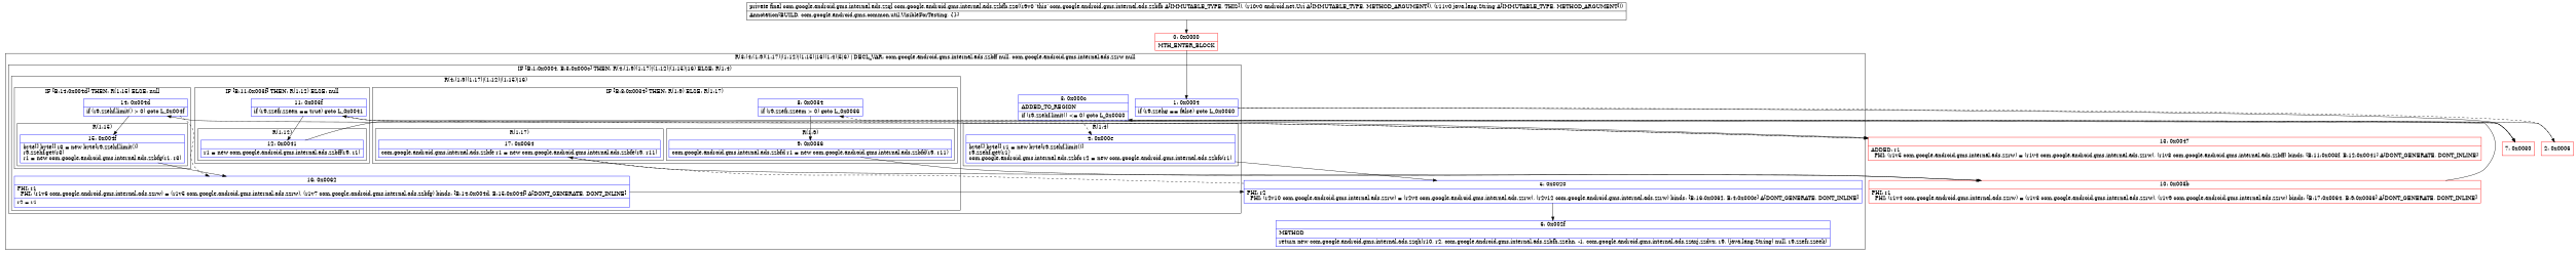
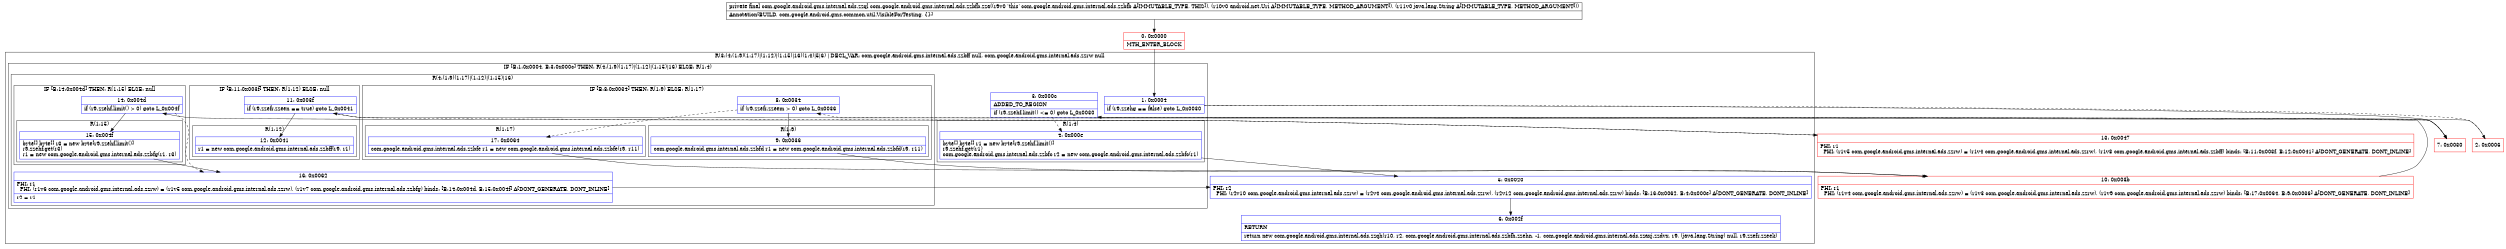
  digraph {
    node [color=blue shape=record]
    n1 [label="{9\:\ 0x0036|com.google.android.gms.internal.ads.zzbfd r1 = new com.google.android.gms.internal.ads.zzbfd(r9, r11)\l}"]
    n2 [label="{17\:\ 0x0064|com.google.android.gms.internal.ads.zzbfe r1 = new com.google.android.gms.internal.ads.zzbfe(r9, r11)\l}"]
    n3 [label="{8\:\ 0x0034|if (r9.zzefr.zzeem \> 0) goto L_0x0036\l}"]
    n4 [label="{12\:\ 0x0041|r1 = new com.google.android.gms.internal.ads.zzbff(r9, r1)\l}"]
    n5 [label="{11\:\ 0x003f|if (r9.zzefr.zzeen == true) goto L_0x0041\l}"]
    n6 [label="{15\:\ 0x004f|byte[] byte[] r3 = new byte[r9.zzehf.limit()]\lr9.zzehf.get(r3)\lr1 = new com.google.android.gms.internal.ads.zzbfg(r1, r3)\l}"]
    n7 [label="{14\:\ 0x004d|if (r9.zzehf.limit() \> 0) goto L_0x004f\l}"]
    n8 [label="{16\:\ 0x0062|PHI: r1 \l  PHI: (r1v6 com.google.android.gms.internal.ads.zzrw) = (r1v5 com.google.android.gms.internal.ads.zzrw), (r1v7 com.google.android.gms.internal.ads.zzbfg) binds: [B:14:0x004d, B:15:0x004f] A[DONT_GENERATE, DONT_INLINE]\l|r2 = r1\l}"]
    n9 [label="{4\:\ 0x000e|byte[] byte[] r1 = new byte[r9.zzehf.limit()]\lr9.zzehf.get(r1)\lcom.google.android.gms.internal.ads.zzbfc r2 = new com.google.android.gms.internal.ads.zzbfc(r1)\l}"]
    n10 [label="{1\:\ 0x0004|if (r9.zzehg == false) goto L_0x0030\l}"]
    n11 [label="{3\:\ 0x000c|ADDED_TO_REGION\l|if (r9.zzehf.limit() \<= 0) goto L_0x0030\l}"]
    n12 [label="{5\:\ 0x0020|PHI: r2 \l  PHI: (r2v10 com.google.android.gms.internal.ads.zzrw) = (r2v4 com.google.android.gms.internal.ads.zzrw), (r2v12 com.google.android.gms.internal.ads.zzrw) binds: [B:16:0x0062, B:4:0x000e] A[DONT_GENERATE, DONT_INLINE]\l}"]
-   n13 [label="{6\:\ 0x002f|METHOD\l|return new com.google.android.gms.internal.ads.zzqh(r10, r2, com.google.android.gms.internal.ads.zzbfh.zzehn, \-1, com.google.android.gms.internal.ads.zzaxj.zzdvx, r9, (java.lang.String) null, r9.zzefr.zzeek)\l}"]
+   n13 [label="{6\:\ 0x002f|RETURN\l|return new com.google.android.gms.internal.ads.zzqh(r10, r2, com.google.android.gms.internal.ads.zzbfh.zzehn, \-1, com.google.android.gms.internal.ads.zzaxj.zzdvx, r9, (java.lang.String) null, r9.zzefr.zzeek)\l}"]
    n14 [color=red label="{10\:\ 0x003b|PHI: r1 \l  PHI: (r1v4 com.google.android.gms.internal.ads.zzrw) = (r1v3 com.google.android.gms.internal.ads.zzrw), (r1v9 com.google.android.gms.internal.ads.zzrw) binds: [B:17:0x0064, B:9:0x0036] A[DONT_GENERATE, DONT_INLINE]\l}"]
-   n15 [color=red label="{13\:\ 0x0047|ADDED: r1 \l  PHI: (r1v5 com.google.android.gms.internal.ads.zzrw) = (r1v4 com.google.android.gms.internal.ads.zzrw), (r1v8 com.google.android.gms.internal.ads.zzbff) binds: [B:11:0x003f, B:12:0x0041] A[DONT_GENERATE, DONT_INLINE]\l}"]
+   n15 [color=red label="{13\:\ 0x0047|PHI: r1 \l  PHI: (r1v5 com.google.android.gms.internal.ads.zzrw) = (r1v4 com.google.android.gms.internal.ads.zzrw), (r1v8 com.google.android.gms.internal.ads.zzbff) binds: [B:11:0x003f, B:12:0x0041] A[DONT_GENERATE, DONT_INLINE]\l}"]
    n16 [color=red label="{2\:\ 0x0006}"]
    n17 [color=red label="{7\:\ 0x0030}"]
    n18 [color=red label="{0\:\ 0x0000|MTH_ENTER_BLOCK\l}"]
    n19 [label="{private final com.google.android.gms.internal.ads.zzql com.google.android.gms.internal.ads.zzbfb.zza((r9v0 'this' com.google.android.gms.internal.ads.zzbfb A[IMMUTABLE_TYPE, THIS]), (r10v0 android.net.Uri A[IMMUTABLE_TYPE, METHOD_ARGUMENT]), (r11v0 java.lang.String A[IMMUTABLE_TYPE, METHOD_ARGUMENT]))  | Annotation[BUILD, com.google.android.gms.common.util.VisibleForTesting, \{\}]\l}" color=""]
    subgraph cluster_1 {
      label="R(3:(4:(1:9)(1:17)|(1:12)|(1:15)|16)(1:4)|5|6) | DECL_VAR: com.google.android.gms.internal.ads.zzbff null, com.google.android.gms.internal.ads.zzrw null\l"
      n12
      n13
      subgraph cluster_2 {
        label="IF [B:1:0x0004, B:3:0x000c] THEN: R(4:(1:9)(1:17)|(1:12)|(1:15)|16) ELSE: R(1:4)"
        n10
        n11
        subgraph cluster_3 {
          label="R(4:(1:9)(1:17)|(1:12)|(1:15)|16)"
          n8
          subgraph cluster_4 {
            label="IF [B:8:0x0034] THEN: R(1:9) ELSE: R(1:17)"
            n3
            subgraph cluster_5 {
              label="R(1:9)"
              n1
            }
            subgraph cluster_6 {
              label="R(1:17)"
              n2
            }
          }
          subgraph cluster_7 {
            label="IF [B:11:0x003f] THEN: R(1:12) ELSE: null"
            n5
            subgraph cluster_8 {
              label="R(1:12)"
              n4
            }
          }
          subgraph cluster_9 {
            label="IF [B:14:0x004d] THEN: R(1:15) ELSE: null"
            n7
            subgraph cluster_10 {
              label="R(1:15)"
              n6
            }
          }
        }
        subgraph cluster_11 {
          label="R(1:4)"
          n9
        }
      }
    }
    n1 -> n14
    n2 -> n14
    n3 -> n1
-   n12 -> n2 [style=dashed]
-   n4 -> n15
+   n3 -> n2 [style=dashed]
    n5 -> n4
    n5 -> n15 [style=dashed]
    n6 -> n8
    n7 -> n6
    n7 -> n8 [style=dashed]
    n8 -> n12
    n9 -> n12
    n10 -> n16 [style=dashed]
    n10 -> n17
    n11 -> n9 [style=dashed]
    n11 -> n17
    n12 -> n13
    n14 -> n5
    n15 -> n7
    n16 -> n11
    n17 -> n3 [style=dashed]
    n18 -> n10
    n19 -> n18
  }
